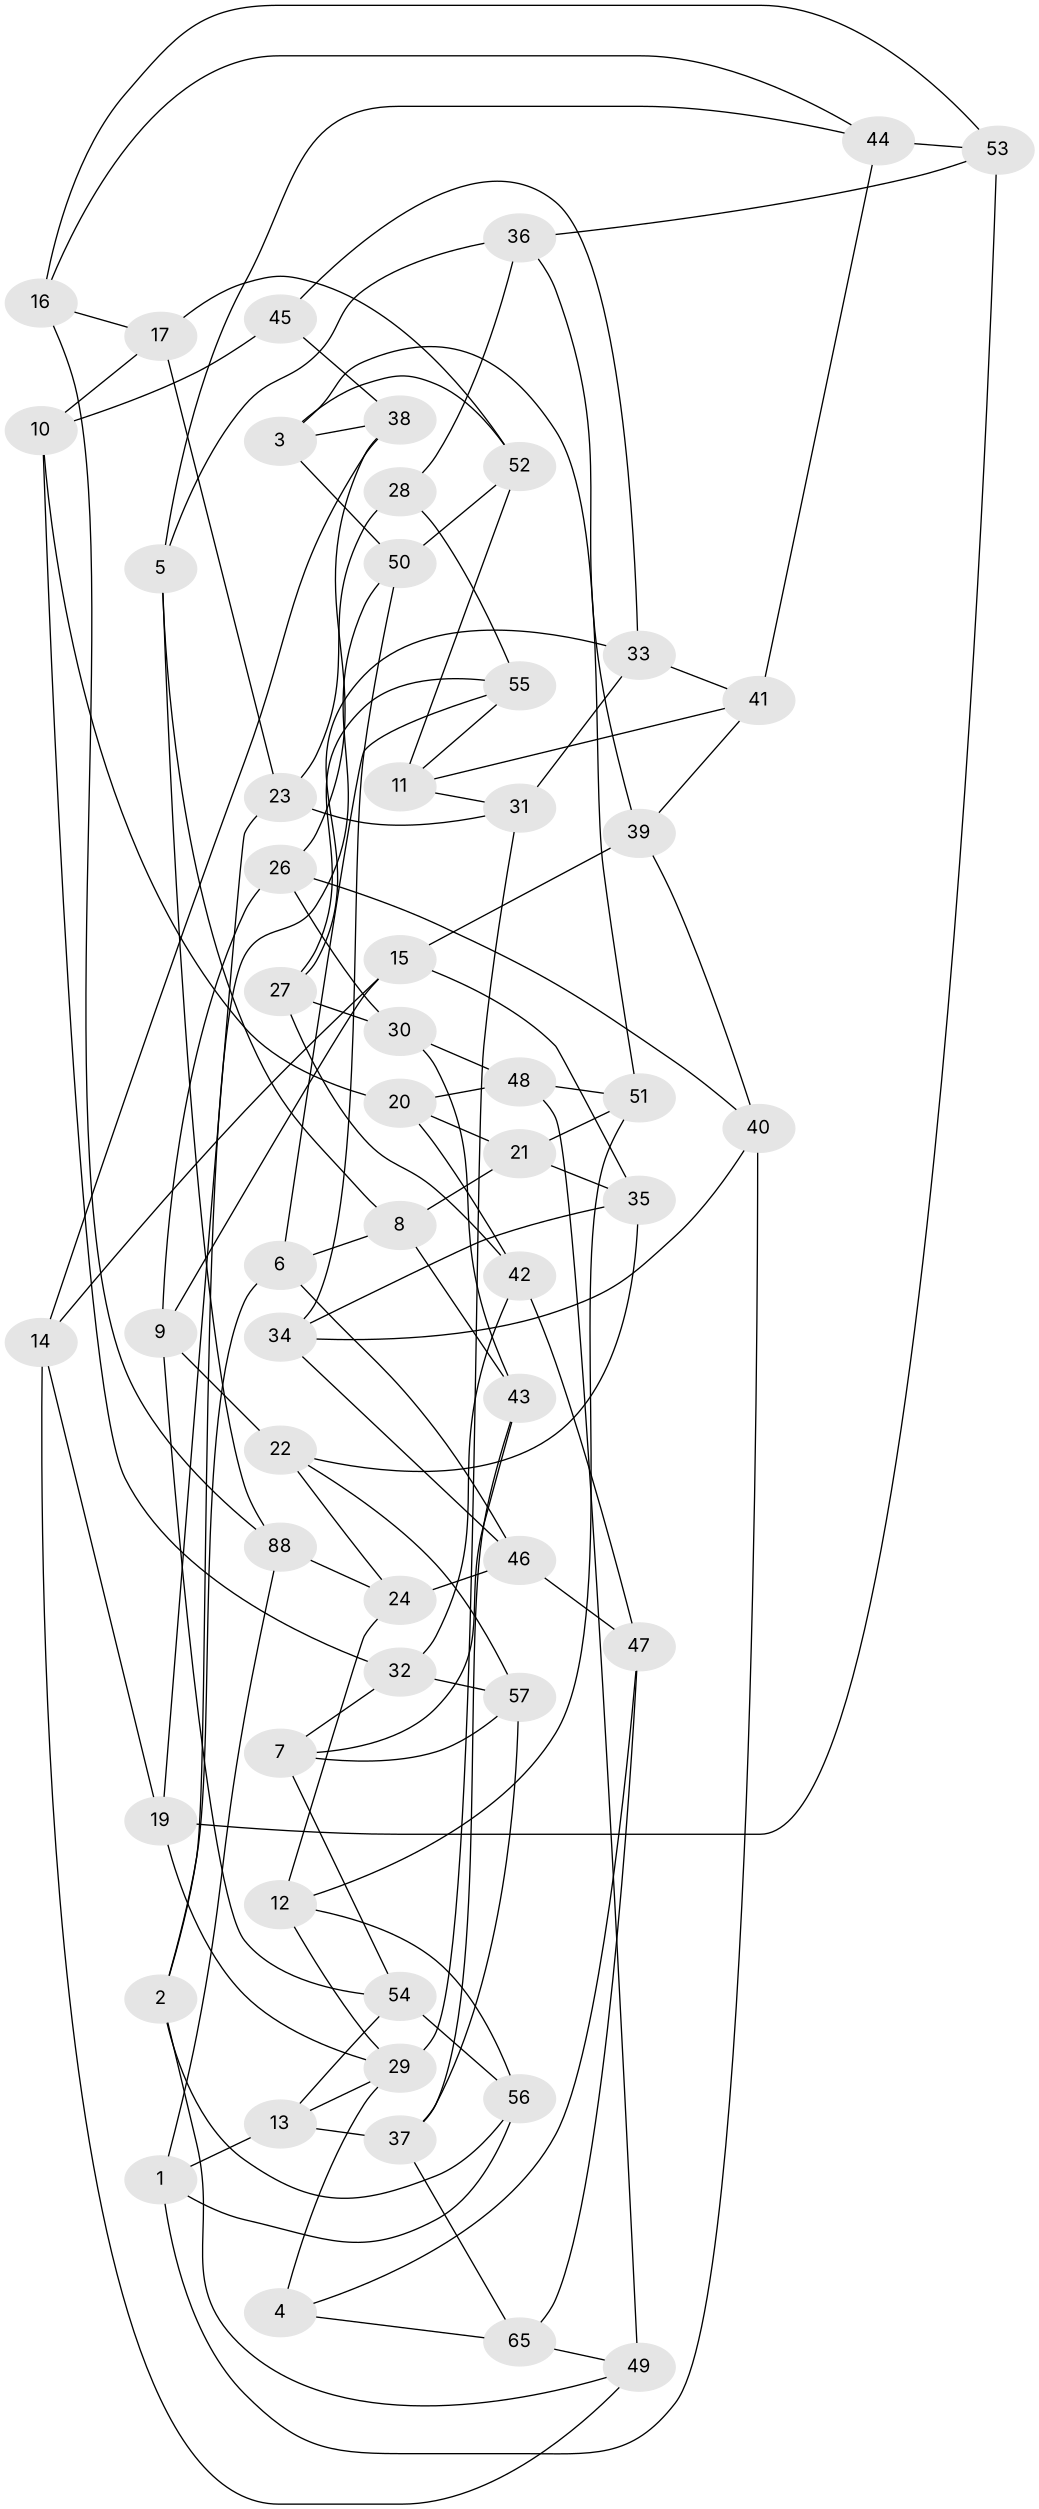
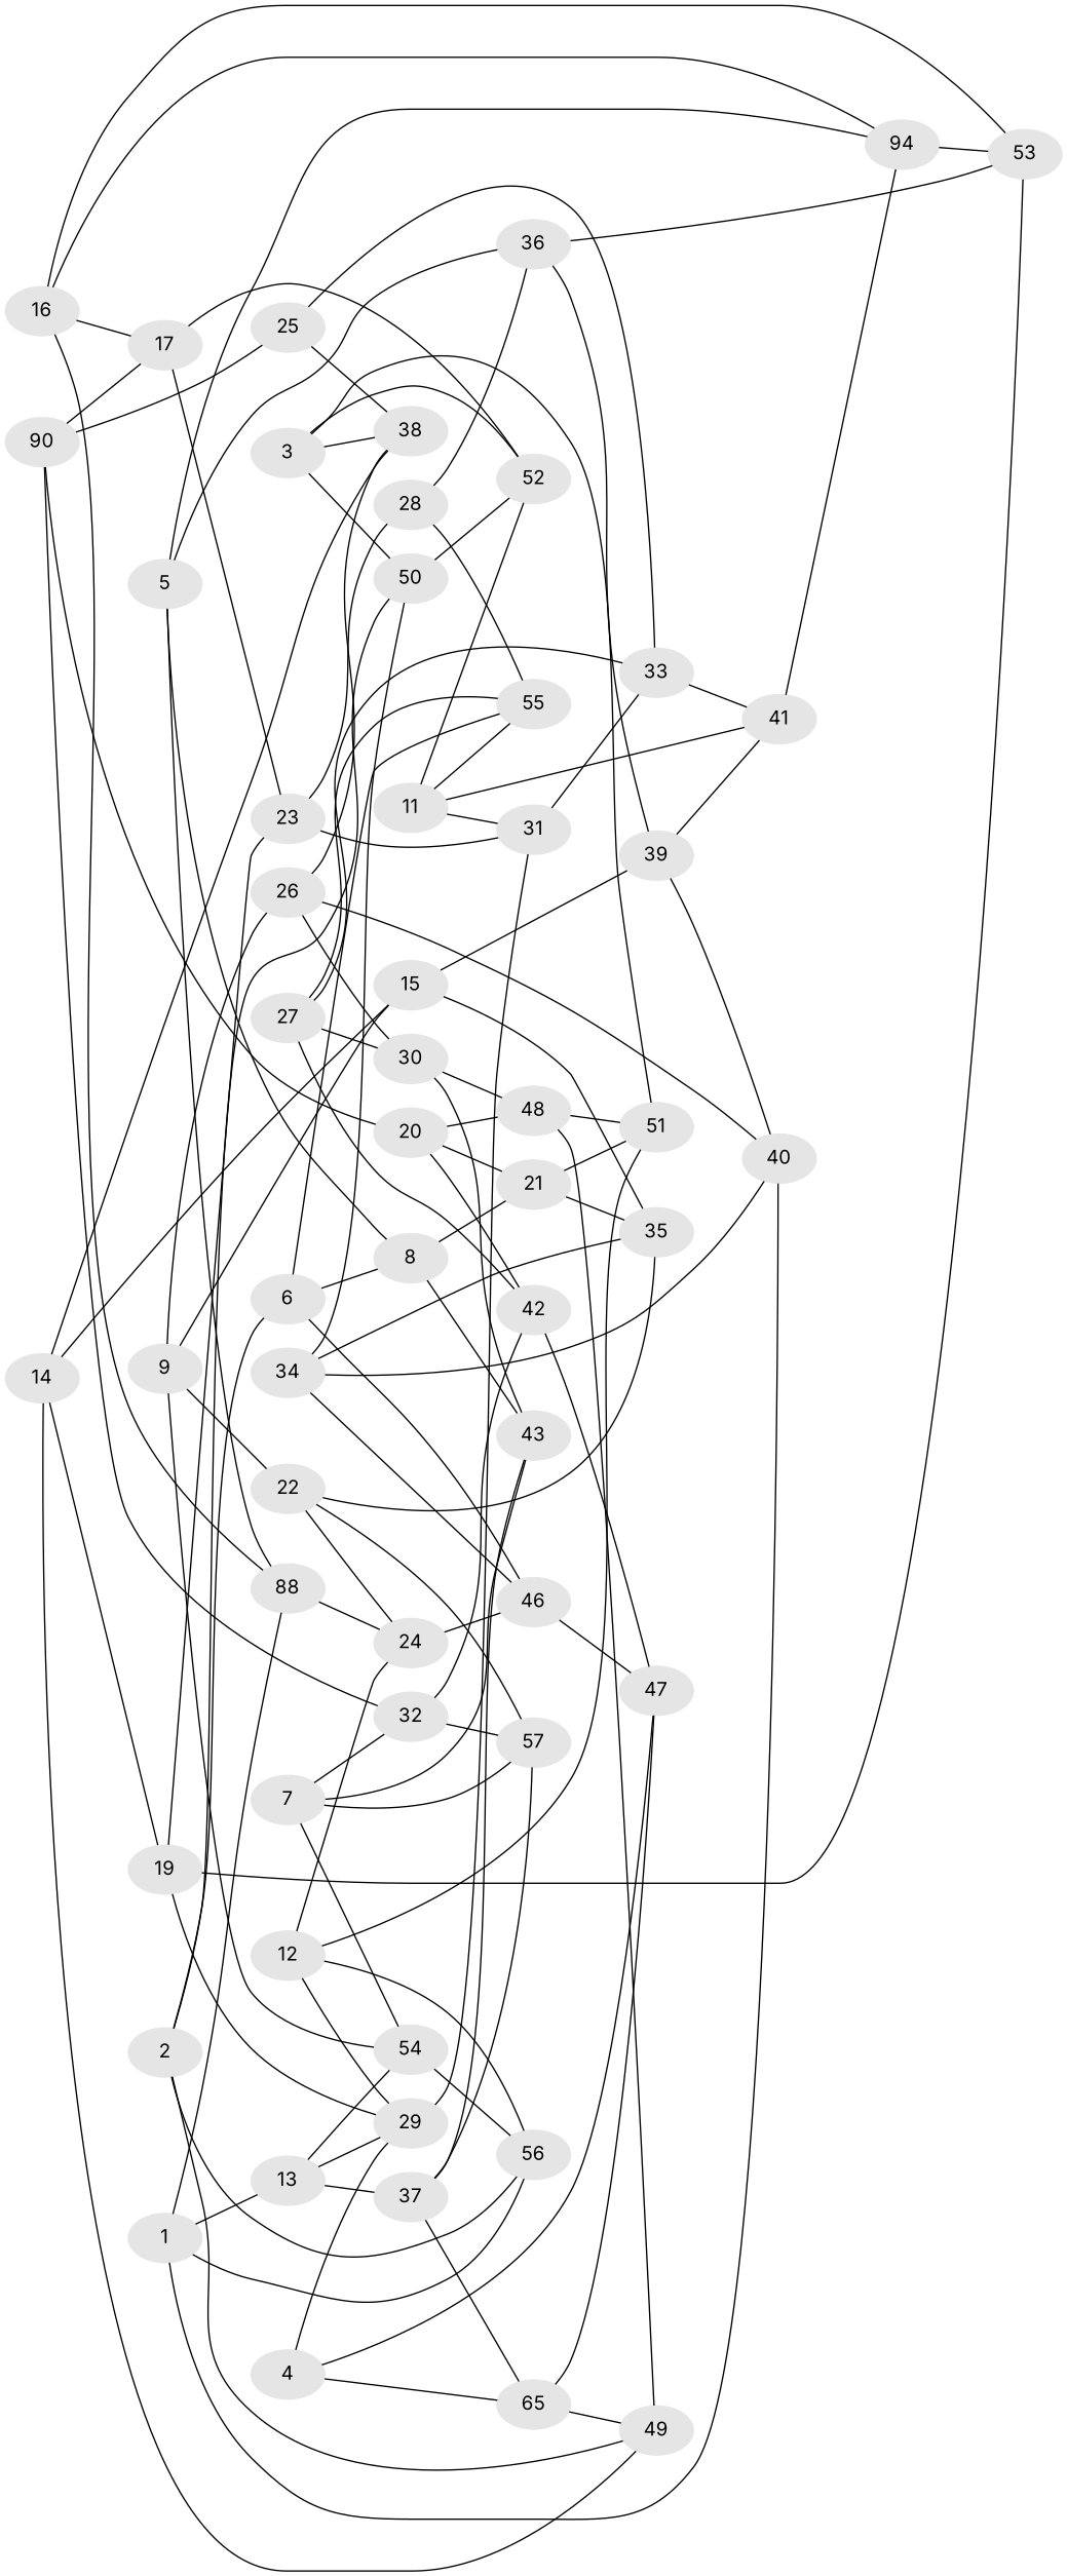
  graph {
    fontname=Inter
    rankdir=LR
    node [color=gray90 fontname=Inter style=filled]
    edge [fontname=Inter]
    1
    13
    n3 [label=88]
    40
    56
    29
    54
    37
    24
    2
    6
    49
    50
    8
    46
    55
    52
    3
    38
    51
    4
    n22 [label=65]
    47
    31
    33
    5
    36
-   44
+   44 [label=94]
    43
    21
    39
    53
    7
    32
    57
    42
    35
    9
    15
    22
    26
    30
-   10
+   10 [label=90]
    17
    20
-   25 [label=45]
+   25
    23
    48
    11
    41
    12
    14
    19
    16
    28
    27
    34
    1 -- 13
    1 -- n3
    1 -- 40
    1 -- 56
    13 -- 29
    13 -- 54
    13 -- 37
    n3 -- 24
    29 -- 31
    54 -- 56
    37 -- n22
    37 -- 43
    37 -- 57
    24 -- 46
    2 -- 56
    2 -- 6
    2 -- 49
    2 -- 50
    6 -- 8
    6 -- 46
    6 -- 55
    50 -- 52
    8 -- 43
    8 -- 21
    46 -- 47
    3 -- 50
    3 -- 52
    3 -- 38
    3 -- 51
    4 -- 29
    4 -- n22
    4 -- 47
    n22 -- 49
    n22 -- 47
    31 -- 33
    33 -- 41
    5 -- n3
    5 -- 8
    5 -- 36
    5 -- 44
    36 -- 39
    36 -- 53
    44 -- 53
    21 -- 51
    21 -- 35
    39 -- 40
    39 -- 41
    7 -- 54
    7 -- 43
    7 -- 32
    7 -- 57
    32 -- 57
    32 -- 42
    42 -- 47
    9 -- 54
    9 -- 15
    9 -- 22
    9 -- 26
    15 -- 39
    15 -- 35
    22 -- 24
    22 -- 57
    22 -- 35
    26 -- 40
    26 -- 38
    26 -- 30
    30 -- 43
    30 -- 48
    10 -- 32
    10 -- 17
    10 -- 20
    10 -- 25
    17 -- 52
    17 -- 23
    20 -- 21
    20 -- 42
    20 -- 48
    25 -- 38
    25 -- 33
    23 -- 31
    23 -- 28
    48 -- 49
    48 -- 51
    11 -- 55
    11 -- 52
    11 -- 31
    11 -- 41
    41 -- 44
    12 -- 56
    12 -- 29
    12 -- 24
    12 -- 51
    14 -- 49
    14 -- 38
    14 -- 15
    14 -- 19
    19 -- 29
    19 -- 53
    19 -- 23
    16 -- n3
    16 -- 44
    16 -- 53
    16 -- 17
    28 -- 55
    28 -- 36
    27 -- 55
    27 -- 33
    27 -- 42
    27 -- 30
    34 -- 40
    34 -- 50
    34 -- 46
    34 -- 35
  }
